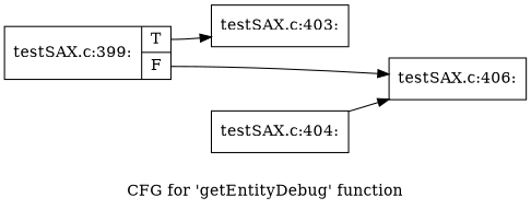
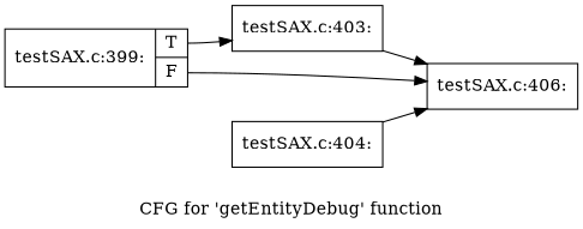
  digraph {
    label="CFG for 'getEntityDebug' function"
    rankdir=LR
    node [shape=record]
    n1 [label="{testSAX.c:399:|{<s0>T|<s1>F}}"]
    n2 [label="{testSAX.c:403:}"]
    n3 [label="{testSAX.c:406:}"]
    n4 [label="{testSAX.c:404:}"]
    n1 -> n2 [tailport=s0]
    n1 -> n3 [tailport=s1]
+   n2 -> n3
    n4 -> n3
  }
